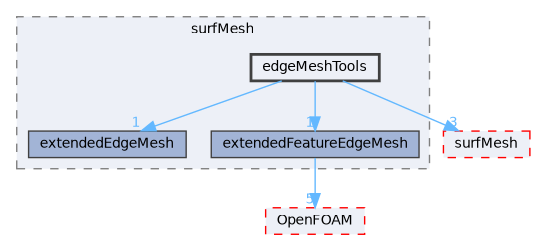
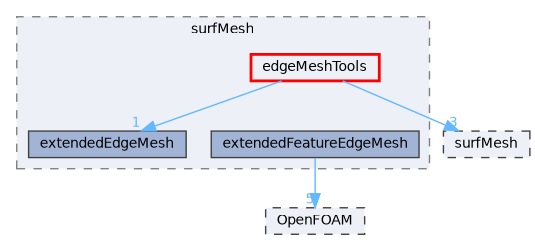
  digraph {
    compound=true
    node [color=grey25 fillcolor="#edf0f7" fontname=Helvetica fontsize=10 shape=box style=filled]
    edge [color=steelblue1 fontcolor=steelblue1 fontname=Helvetica fontsize=10 headlabel=1 labeldistance=1.5 labelfontname=Helvetica labelfontsize=10]
    n1 [fillcolor="#a2b4d6" height=0.2 label=extendedEdgeMesh width=0.4]
    n2 [fillcolor="#a2b4d6" height=0.2 label=extendedFeatureEdgeMesh width=0.4]
-   n3 [height=0.2 label=edgeMeshTools style="filled,bold" width=0.4]
-   n4 [color=red height=0.2 label=OpenFOAM style="filled,dashed" width=0.4]
-   n5 [color=red height=0.2 label=surfMesh style="filled,dashed" width=0.4]
+   n3 [color=red height=0.2 label=edgeMeshTools style="filled,bold" width=0.4]
+   n4 [height=0.2 label=OpenFOAM style="filled,dashed" width=0.4]
+   n5 [height=0.2 label=surfMesh style="filled,dashed" width=0.4]
    subgraph cluster_1 {
      bgcolor="#edf0f7"
      fontname=Helvetica
      fontsize=10
      label=surfMesh
      pencolor=grey50
      style="filled,dashed"
      n1
      n2
      n3
    }
    n2 -> n4 [headlabel=5]
    n3 -> n1
-   n3 -> n2
    n3 -> n5 [headlabel=3]
  }
